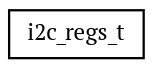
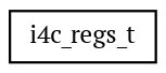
  digraph {
    rankdir=LR
    fontname="PT Serif"
-   n1 [color=black fillcolor=white fontname="PT Serif" fontsize=10 height=0.2 label=i2c_regs_t shape=record style=filled width=0.4]
+   n1 [color=black fillcolor=white fontname="PT Serif" fontsize=10 height=0.2 label=i4c_regs_t shape=record style=filled width=0.4]
  }
